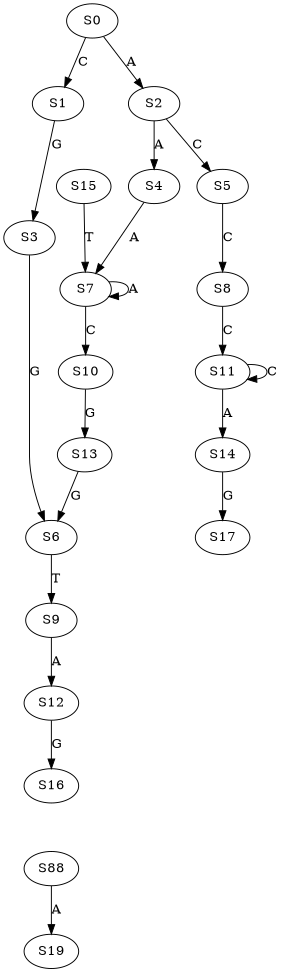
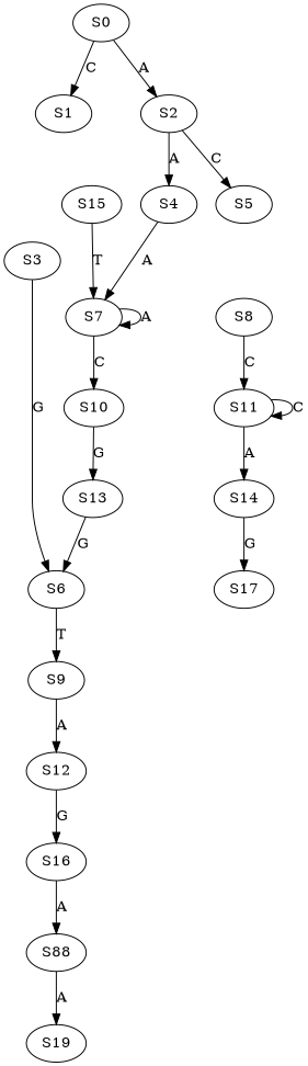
  strict digraph {
    S0
    S1
    S2
    S3
    S4
    S5
    S6
    S7
    S8
    S9
    S10
    S11
    S12
    S13
    S14
    S16
    S17
    S15
    n19 [label=S88]
    S19
    S0 -> S1 [label=C]
    S0 -> S2 [label=A]
-   S1 -> S3 [label=G]
    S2 -> S4 [label=A]
    S2 -> S5 [label=C]
    S3 -> S6 [label=G]
    S4 -> S7 [label=A]
-   S5 -> S8 [label=C]
    S6 -> S9 [label=T]
    S7 -> S7 [label=A]
    S7 -> S10 [label=C]
    S8 -> S11 [label=C]
    S9 -> S12 [label=A]
    S10 -> S13 [label=G]
    S11 -> S11 [label=C]
    S11 -> S14 [label=A]
    S12 -> S16 [label=G]
    S13 -> S6 [label=G]
    S14 -> S17 [label=G]
+   S16 -> n19 [label=A]
    S15 -> S7 [label=T]
    n19 -> S19 [label=A]
  }
